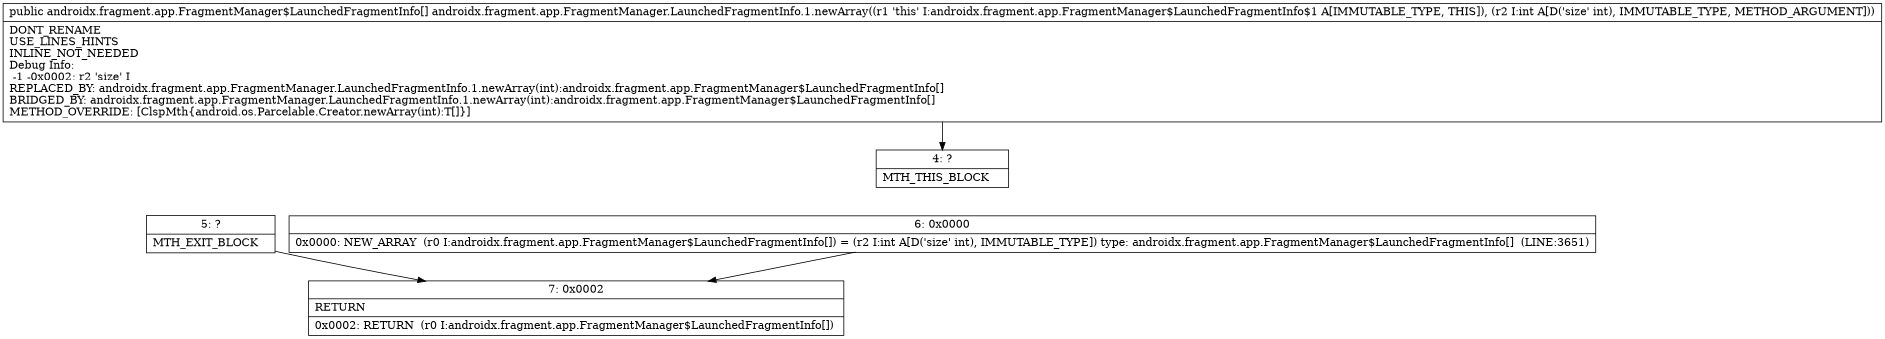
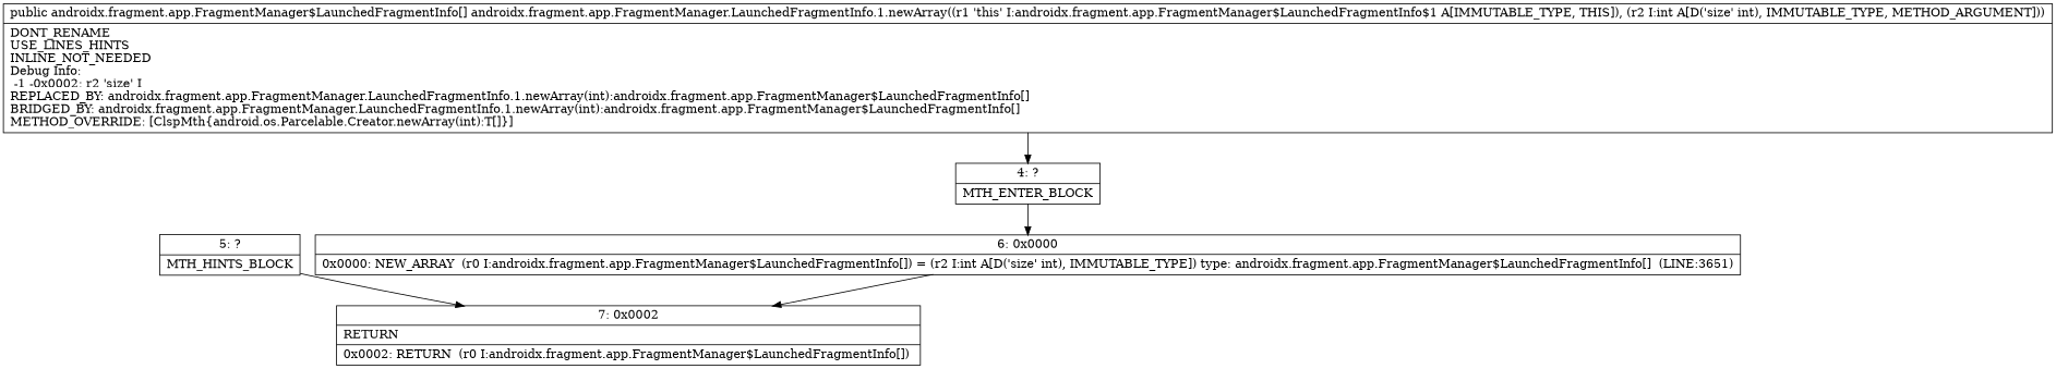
  digraph {
    node [shape=record]
-   n1 [label="{4\:\ ?|MTH_THIS_BLOCK\l}"]
+   n1 [label="{4\:\ ?|MTH_ENTER_BLOCK\l}"]
    n2 [label="{6\:\ 0x0000|0x0000: NEW_ARRAY  (r0 I:androidx.fragment.app.FragmentManager$LaunchedFragmentInfo[]) = (r2 I:int A[D('size' int), IMMUTABLE_TYPE]) type: androidx.fragment.app.FragmentManager$LaunchedFragmentInfo[]  (LINE:3651)\l}"]
    n3 [label="{7\:\ 0x0002|RETURN\l|0x0002: RETURN  (r0 I:androidx.fragment.app.FragmentManager$LaunchedFragmentInfo[]) \l}"]
-   n4 [label="{5\:\ ?|MTH_EXIT_BLOCK\l}"]
+   n4 [label="{5\:\ ?|MTH_HINTS_BLOCK\l}"]
    n5 [label="{public androidx.fragment.app.FragmentManager$LaunchedFragmentInfo[] androidx.fragment.app.FragmentManager.LaunchedFragmentInfo.1.newArray((r1 'this' I:androidx.fragment.app.FragmentManager$LaunchedFragmentInfo$1 A[IMMUTABLE_TYPE, THIS]), (r2 I:int A[D('size' int), IMMUTABLE_TYPE, METHOD_ARGUMENT]))  | DONT_RENAME\lUSE_LINES_HINTS\lINLINE_NOT_NEEDED\lDebug Info:\l  \-1 \-0x0002: r2 'size' I\lREPLACED_BY: androidx.fragment.app.FragmentManager.LaunchedFragmentInfo.1.newArray(int):androidx.fragment.app.FragmentManager$LaunchedFragmentInfo[]\lBRIDGED_BY: androidx.fragment.app.FragmentManager.LaunchedFragmentInfo.1.newArray(int):androidx.fragment.app.FragmentManager$LaunchedFragmentInfo[]\lMETHOD_OVERRIDE: [ClspMth\{android.os.Parcelable.Creator.newArray(int):T[]\}]\l}"]
+   n1 -> n2
    n2 -> n3
    n4 -> n3
    n5 -> n1
  }
